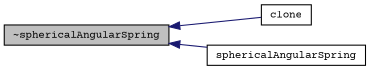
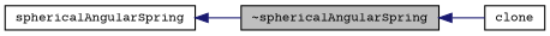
  digraph {
    fontname="Courier Prime"
    rankdir=LR
    node [color=black fontname="Courier Prime" fontsize=10 shape=record]
    edge [color=midnightblue dir=back fontname="Courier Prime" fontsize=10 labelfontname=Helvetica labelfontsize=10 style=solid]
    n1 [fillcolor=grey75 fontcolor=black height=0.2 label="~sphericalAngularSpring" style=filled width=0.4]
    n2 [height=0.2 label=clone width=0.4]
    n3 [height=0.2 label=sphericalAngularSpring width=0.4]
    n1 -> n2
-   n1 -> n3
+   n3 -> n1
  }
